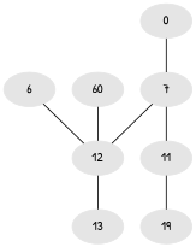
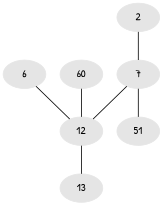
  graph {
    fontname="Patrick Hand"
    node [color=gray90 fontname="Patrick Hand" style=filled]
    edge [fontname="Patrick Hand"]
-   2 [super="+1+3+5+14" label=0]
+   2 [super="+1+3+5+14"]
    7 [super="+8+9+17"]
    6 [super="+16"]
    12
-   11 [super="+4"]
+   11 [super="+4" label=51]
    13 [super="+1+15"]
-   19 [super="+20"]
    n8 [label=60 super="+5+8+18"]
    2 -- 7
    7 -- 12
    7 -- 11
    6 -- 12
    12 -- 13
-   11 -- 19
    n8 -- 12
  }
